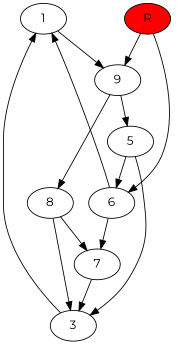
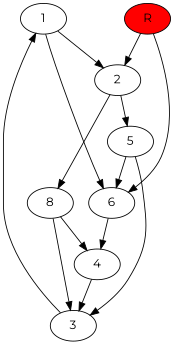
  digraph {
    fontname=Montserrat
    node [fontname=Montserrat]
    edge [fontname=Montserrat]
    1
-   2 [label=9]
+   2
    6
    5
    8
-   7
+   7 [label=4]
    3
    R [fillcolor="#ff0000" style=filled]
    1 -> 2
-   6 -> 1
+   1 -> 6
    2 -> 5
    2 -> 8
    6 -> 7
    5 -> 6
    5 -> 3
    8 -> 7
    8 -> 3
    7 -> 3
    3 -> 1
    R -> 2
    R -> 6
  }
